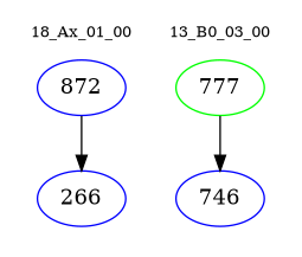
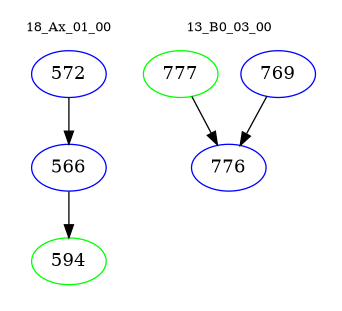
  digraph {
    node [color=blue]
    edge [color=black]
-   n1 [label=872]
-   n2 [label=266]
-   n5 [label=746]
+   n1 [label=572]
+   n2 [label=566]
+   n3 [color=green label=594]
+   n4 [label=769]
+   n5 [label=776]
    n6 [color=green label=777]
    subgraph cluster_1 {
      color=white
      fontsize=10
      label="18_Ax_01_00"
      n1
      n2
+     n3
    }
    subgraph cluster_2 {
      color=white
      fontsize=10
      label="13_B0_03_00"
+     n4
      n5
      n6
    }
    n1 -> n2
+   n2 -> n3
+   n4 -> n5
    n6 -> n5
  }
